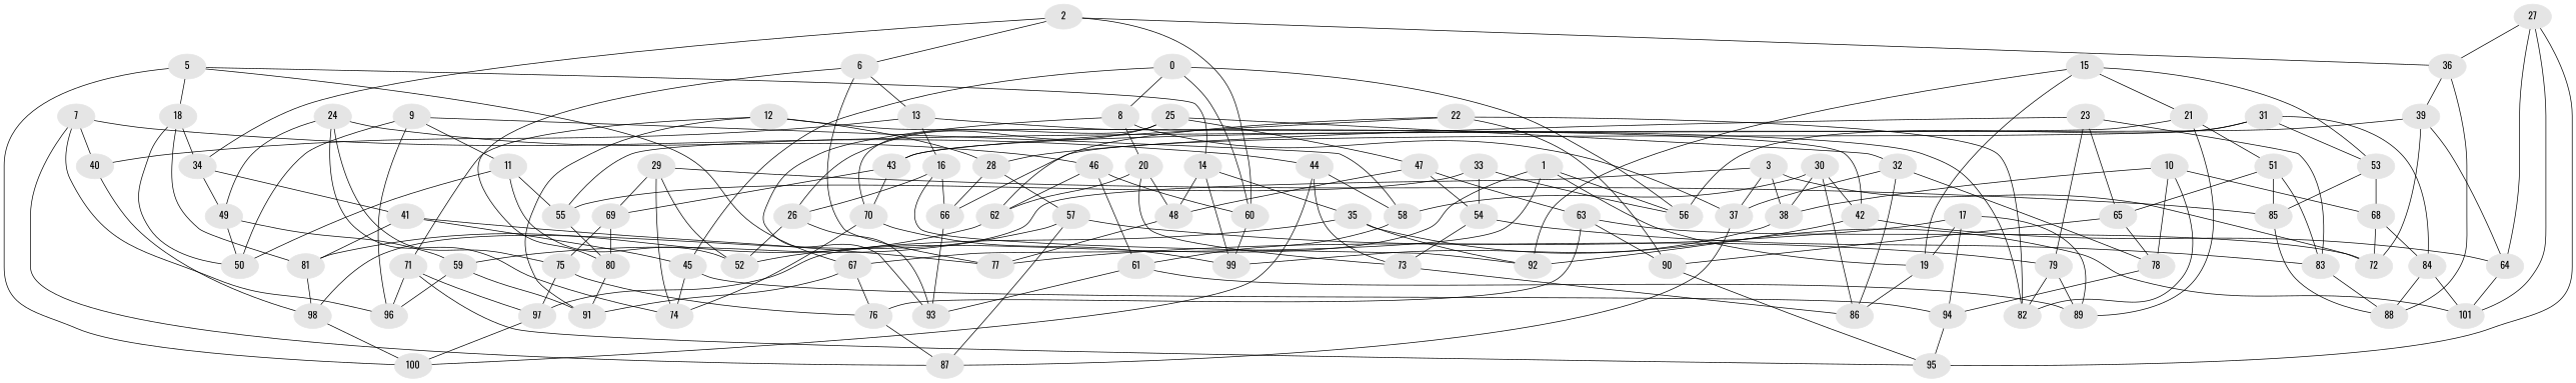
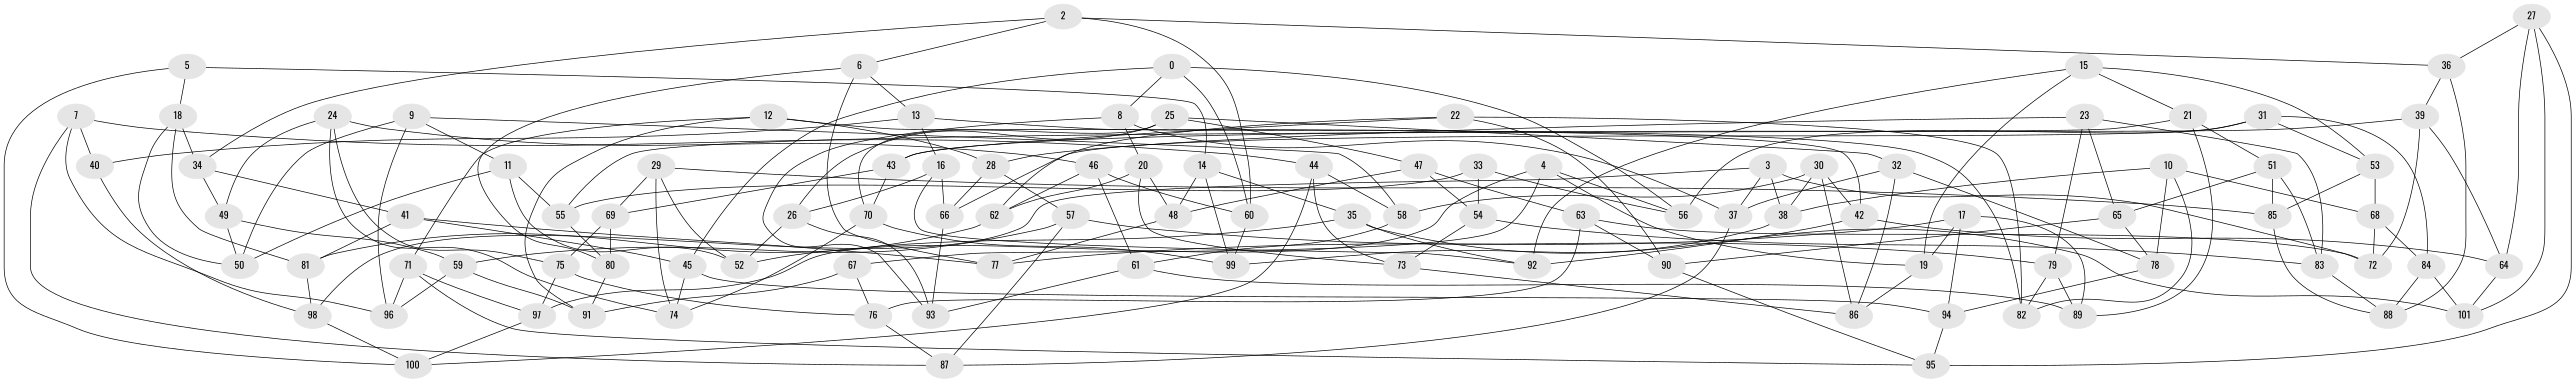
  graph {
    fontname=Oswald
    node [color=gray90 fontname=Oswald style=filled]
    edge [fontname=Oswald]
-   1
+   1 [label=4]
    19
    56
    67
    97
    86
    91
    76
    100
    2
    6
    34
    36
    60
    13
    77
    80
    49
    41
    39
    88
    99
    3
    37
    38
    72
    98
    87
    n29 [label=0]
    8
    45
    20
    93
    94
    74
    5
    14
    18
    35
    48
    50
    81
    40
    82
    16
    7
    44
    96
    58
    73
    62
    9
    11
    52
    55
    61
    10
    68
    78
    84
    12
    28
    42
    71
    66
    57
    92
    64
    95
    26
    101
    15
    21
    53
    89
    51
    85
    17
    65
    83
    22
    43
    90
    70
    69
    23
    79
    24
    46
    75
    59
    25
    32
    47
    54
    63
    27
    29
    30
    31
    33
    1 -- 19
    1 -- 56
    1 -- 67
    1 -- 97
    19 -- 86
    67 -- 91
    67 -- 76
    97 -- 100
    76 -- 87
    2 -- 6
    2 -- 34
    2 -- 36
    2 -- 60
    6 -- 13
    6 -- 77
    6 -- 80
    34 -- 49
    34 -- 41
    36 -- 39
    36 -- 88
    60 -- 99
    13 -- 40
    13 -- 82
    13 -- 16
    80 -- 91
    49 -- 50
    49 -- 59
    41 -- 77
    41 -- 45
    41 -- 81
    39 -- 72
    39 -- 64
    39 -- 43
    3 -- 37
    3 -- 38
    3 -- 72
    3 -- 98
    37 -- 87
    38 -- 99
    98 -- 100
    n29 -- 56
    n29 -- 60
    n29 -- 8
    n29 -- 45
    8 -- 37
    8 -- 20
    8 -- 93
    45 -- 94
    45 -- 74
    20 -- 48
    20 -- 73
    20 -- 62
    94 -- 95
-   5 -- 67
    5 -- 100
    5 -- 14
    5 -- 18
    14 -- 99
    14 -- 35
    14 -- 48
    18 -- 34
    18 -- 50
    18 -- 81
    35 -- 52
    35 -- 92
    35 -- 101
    48 -- 77
    81 -- 98
    40 -- 98
    16 -- 66
    16 -- 92
    16 -- 26
    7 -- 87
    7 -- 40
    7 -- 44
    7 -- 96
    44 -- 100
    44 -- 58
    44 -- 73
    58 -- 61
    73 -- 86
    62 -- 81
    9 -- 50
    9 -- 96
    9 -- 58
    9 -- 11
    11 -- 50
    11 -- 52
    11 -- 55
    55 -- 80
    61 -- 93
    61 -- 89
    10 -- 38
    10 -- 82
    10 -- 68
    10 -- 78
    68 -- 72
    68 -- 84
    78 -- 94
    84 -- 88
    84 -- 101
    12 -- 91
    12 -- 28
    12 -- 42
    12 -- 71
    28 -- 66
    28 -- 57
    42 -- 92
    42 -- 64
    71 -- 97
    71 -- 96
    71 -- 95
    66 -- 93
    57 -- 87
    57 -- 79
    57 -- 59
    64 -- 101
    26 -- 93
    26 -- 52
    15 -- 19
    15 -- 92
    15 -- 21
    15 -- 53
    21 -- 55
    21 -- 89
    21 -- 51
    53 -- 68
    53 -- 85
    51 -- 85
    51 -- 65
    51 -- 83
    85 -- 88
    17 -- 19
    17 -- 77
    17 -- 94
    17 -- 89
    65 -- 78
    65 -- 90
    83 -- 88
    22 -- 82
    22 -- 62
    22 -- 43
    22 -- 90
    43 -- 70
    43 -- 69
    90 -- 95
    70 -- 99
    70 -- 74
    69 -- 80
    69 -- 75
    23 -- 28
    23 -- 65
    23 -- 83
    23 -- 79
    79 -- 82
    79 -- 89
    24 -- 49
    24 -- 74
    24 -- 46
    24 -- 75
    46 -- 60
    46 -- 62
    46 -- 61
    75 -- 97
    75 -- 76
    59 -- 91
    59 -- 96
    25 -- 26
    25 -- 70
    25 -- 32
    25 -- 47
    32 -- 86
    32 -- 37
    32 -- 78
    47 -- 48
    47 -- 54
    47 -- 63
    54 -- 73
    54 -- 83
    63 -- 76
    63 -- 72
    63 -- 90
    27 -- 36
    27 -- 64
    27 -- 95
    27 -- 101
    29 -- 74
    29 -- 52
    29 -- 85
    29 -- 69
    30 -- 86
    30 -- 38
    30 -- 58
    30 -- 42
    31 -- 56
    31 -- 84
    31 -- 66
    31 -- 53
    33 -- 56
    33 -- 55
    33 -- 54
  }
